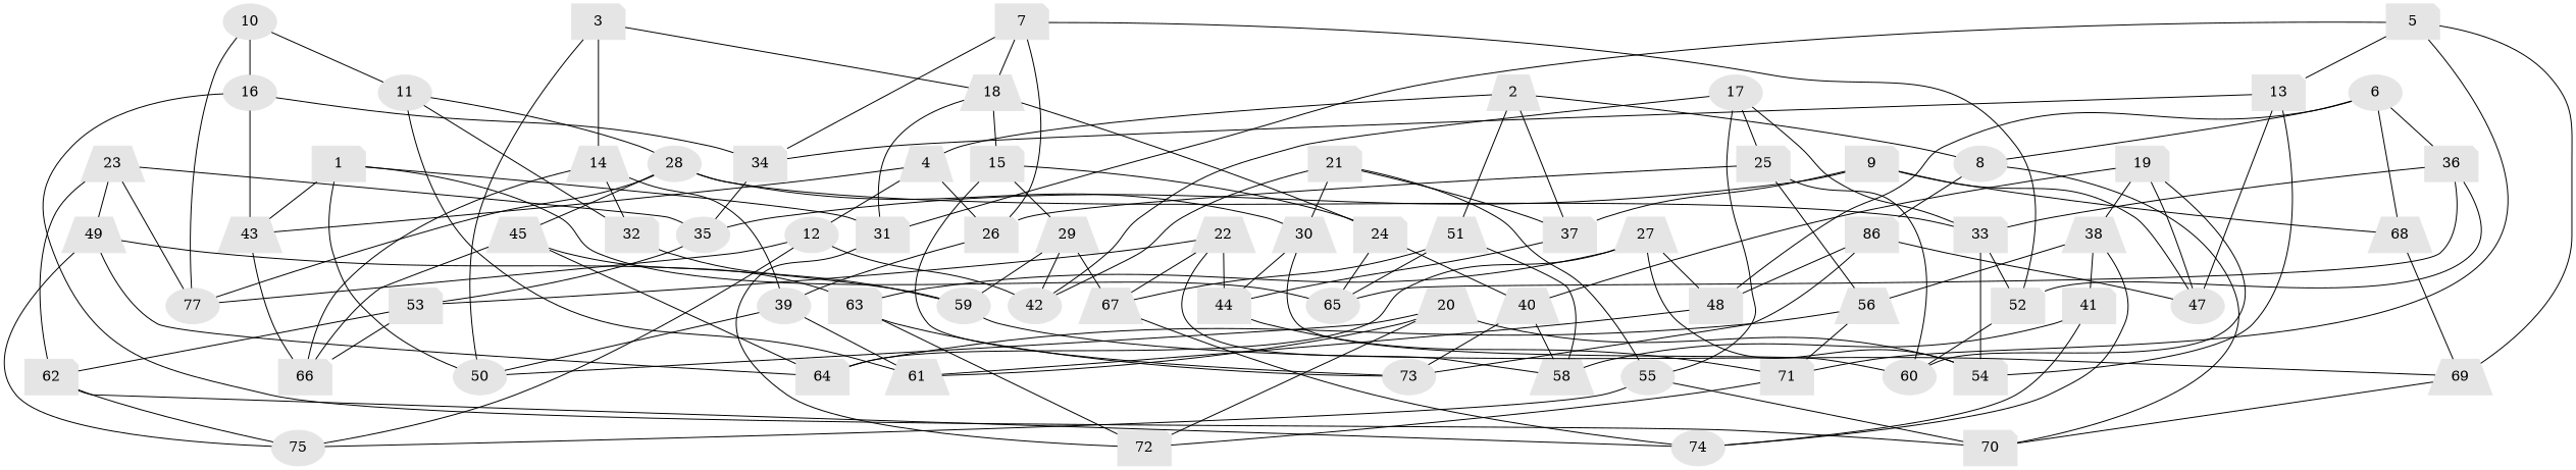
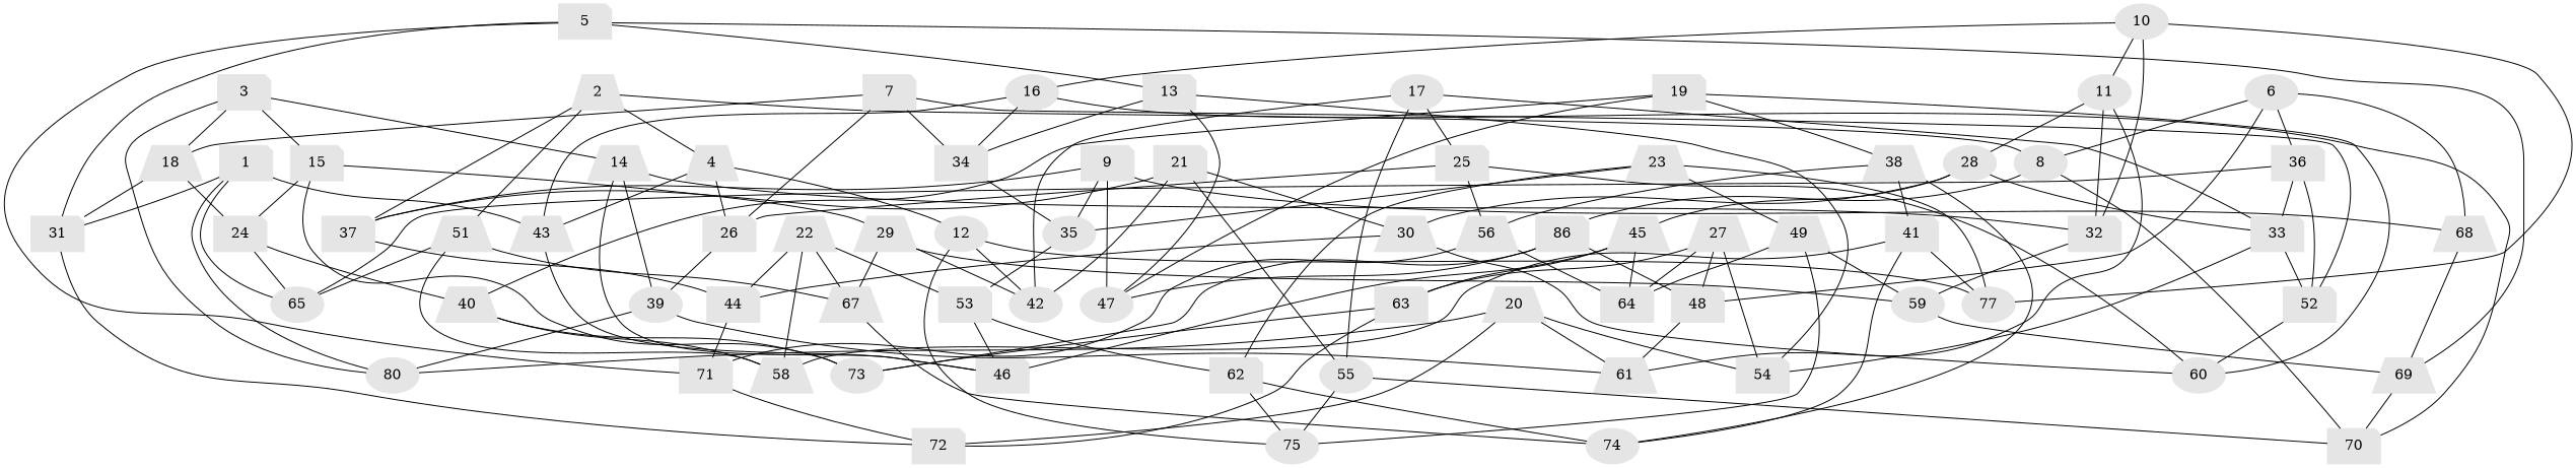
  graph {
    node [color=gray90 shape=note style=filled]
    1
    31
    43 [shape=trapezium]
-   50 [shape=ellipse]
+   50 [shape=ellipse label=80]
    65 [shape=ellipse]
    72
-   66
+   66 [label=46]
    2 [shape=trapezium]
    4 [shape=trapezium]
    8 [shape=ellipse]
    37
    51 [shape=trapezium]
    12 [shape=ellipse]
    26
    n15 [label=86]
    70
    44
    58 [shape=trapezium]
    67 [shape=trapezium]
    3
    14 [shape=trapezium]
    15
    18 [shape=trapezium]
    32
    39 [shape=ellipse]
    24
    29 [shape=trapezium]
    73 [shape=ellipse]
    n29 [label=77 shape=ellipse]
    42 [shape=ellipse]
    75 [shape=ellipse]
    5
    13
    69 [shape=trapezium]
    71
    34
    47 [shape=ellipse]
    54
    6 [shape=ellipse]
    36
    48
    68 [shape=trapezium]
    52
    33
    61 [shape=trapezium]
    7
    35 [shape=ellipse]
    60 [shape=ellipse]
    9
    53
    10 [shape=ellipse]
    11 [shape=ellipse]
    16 [shape=ellipse]
    28 [shape=ellipse]
    59 [shape=ellipse]
    30 [shape=trapezium]
    45 [shape=trapezium]
    40 [shape=trapezium]
    17 [shape=ellipse]
    25
    55 [shape=ellipse]
    56 [shape=trapezium]
    19
    38 [shape=trapezium]
    41
    74 [shape=ellipse]
    20 [shape=trapezium]
    21
    22 [shape=trapezium]
    62
    23 [shape=trapezium]
    49 [shape=trapezium]
    64
    27 [shape=trapezium]
    63
    1 -- 31
    1 -- 43
    1 -- 50
    1 -- 65
    31 -- 72
    43 -- 66
    2 -- 4
    2 -- 8
    2 -- 37
    2 -- 51
    4 -- 43
    4 -- 12
    4 -- 26
    8 -- n15
    8 -- 70
    37 -- 44
    51 -- 65
    51 -- 58
    51 -- 67
    12 -- n29
    12 -- 42
    12 -- 75
    26 -- 39
    n15 -- 73
    n15 -- 47
    n15 -- 48
    44 -- 71
    67 -- 74
    3 -- 50
    3 -- 14
-   18 -- 15
+   3 -- 15
    3 -- 18
    14 -- 66
    14 -- 32
    14 -- 39
    15 -- 24
    15 -- 29
    15 -- 73
    18 -- 31
    18 -- 24
    32 -- 59
    39 -- 50
    39 -- 61
    24 -- 65
    24 -- 40
    29 -- 67
    29 -- 42
    29 -- 59
    5 -- 31
    5 -- 13
    5 -- 69
    5 -- 71
    13 -- 34
    13 -- 47
    13 -- 54
    69 -- 70
    71 -- 72
    34 -- 35
    6 -- 8
    6 -- 36
    6 -- 48
    6 -- 68
    36 -- 65
    36 -- 52
    36 -- 33
    48 -- 61
    68 -- 69
    52 -- 60
    33 -- 54
    33 -- 52
    7 -- 26
    7 -- 18
    7 -- 34
    7 -- 52
    35 -- 53
    9 -- 37
    9 -- 47
    9 -- 68
    9 -- 35
    53 -- 66
    53 -- 62
+   10 -- 32
    10 -- n29
    10 -- 11
    10 -- 16
    11 -- 32
    11 -- 61
    11 -- 28
    16 -- 43
    16 -- 70
    16 -- 34
    28 -- 33
    28 -- 30
    28 -- 45
    59 -- 69
    30 -- 44
    30 -- 60
    45 -- 66
    45 -- 64
    45 -- 63
    40 -- 58
    40 -- 73
    17 -- 42
    17 -- 33
    17 -- 25
    17 -- 55
    25 -- 26
    25 -- 60
    25 -- 56
    55 -- 70
    55 -- 75
    56 -- 71
    56 -- 64
    19 -- 47
    19 -- 60
    19 -- 40
    19 -- 38
    38 -- 56
    38 -- 41
    38 -- 74
    41 -- 58
-   28 -- n29
+   41 -- n29
    41 -- 74
    20 -- 50
    20 -- 72
    20 -- 54
    20 -- 61
    21 -- 37
    21 -- 42
    21 -- 30
    21 -- 55
    22 -- 44
    22 -- 58
    22 -- 67
    22 -- 53
    62 -- 75
    62 -- 74
    23 -- n29
    23 -- 35
    23 -- 62
    23 -- 49
    49 -- 75
    49 -- 59
    49 -- 64
    27 -- 54
    27 -- 48
    27 -- 64
    27 -- 63
    63 -- 72
    63 -- 73
  }
